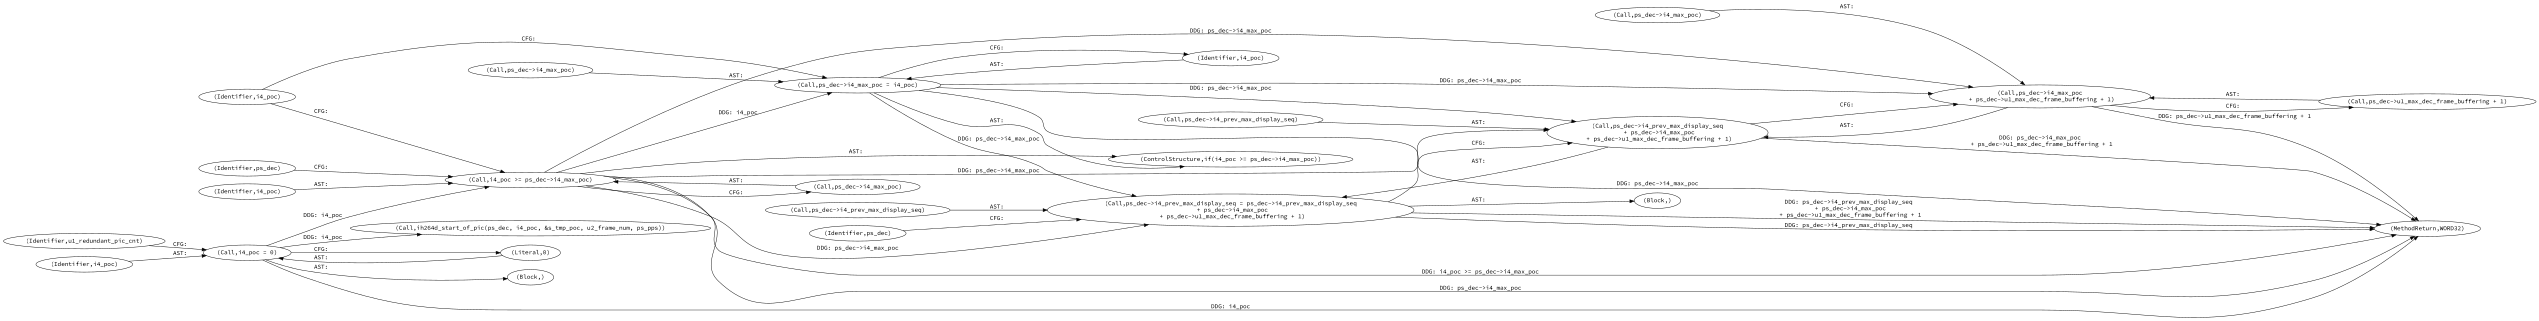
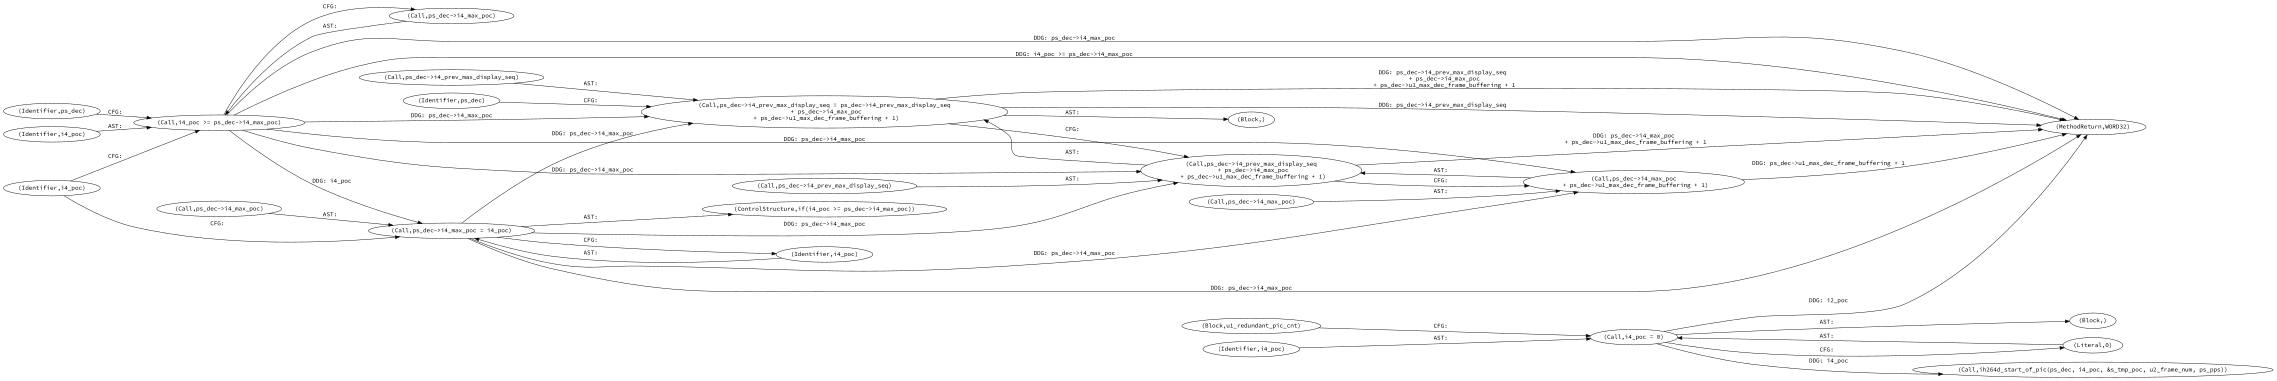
  digraph {
    fontname="Source Code Pro"
    rankdir=LR
    node [fontname="Source Code Pro"]
    edge [fontname="Source Code Pro"]
    n1 [label="(Call,ps_dec->i4_max_poc = i4_poc)"]
    n2 [label="(Call,ps_dec->i4_prev_max_display_seq = ps_dec->i4_prev_max_display_seq\n + ps_dec->i4_max_poc\n + ps_dec->u1_max_dec_frame_buffering + 1)"]
    n3 [label="(Call,ps_dec->i4_prev_max_display_seq\n + ps_dec->i4_max_poc\n + ps_dec->u1_max_dec_frame_buffering + 1)"]
    n4 [label="(Call,ps_dec->i4_max_poc\n + ps_dec->u1_max_dec_frame_buffering + 1)"]
    n5 [label="(MethodReturn,WORD32)"]
    n6 [label="(Identifier,i4_poc)"]
    n7 [label="(ControlStructure,if(i4_poc >= ps_dec->i4_max_poc))"]
    n8 [label="(Block,)"]
-   n9 [label="(Call,ps_dec->u1_max_dec_frame_buffering + 1)"]
    n10 [label="(Call,i4_poc >= ps_dec->i4_max_poc)"]
    n11 [label="(Call,ps_dec->i4_max_poc)"]
    n12 [label="(Call,i4_poc = 0)"]
    n13 [label="(Call,ih264d_start_of_pic(ps_dec, i4_poc, &s_tmp_poc, u2_frame_num, ps_pps))"]
    n14 [label="(Literal,0)"]
    n15 [label="(Block,)"]
    n16 [label="(Identifier,i4_poc)"]
-   n17 [label="(Identifier,u1_redundant_pic_cnt)"]
+   n17 [label="(Block,u1_redundant_pic_cnt)"]
    n18 [label="(Call,ps_dec->i4_prev_max_display_seq)"]
    n19 [label="(Call,ps_dec->i4_max_poc)"]
    n20 [label="(Identifier,i4_poc)"]
    n21 [label="(Call,ps_dec->i4_prev_max_display_seq)"]
    n22 [label="(Identifier,i4_poc)"]
    n23 [label="(Call,ps_dec->i4_max_poc)"]
    n24 [label="(Identifier,ps_dec)"]
    n25 [label="(Identifier,ps_dec)"]
    n1 -> n2 [label="DDG: ps_dec->i4_max_poc"]
    n1 -> n3 [label="DDG: ps_dec->i4_max_poc"]
    n1 -> n4 [label="DDG: ps_dec->i4_max_poc"]
    n1 -> n5 [label="DDG: ps_dec->i4_max_poc"]
    n1 -> n6 [label="CFG: "]
    n1 -> n7 [label="AST: "]
    n2 -> n3 [label="CFG: "]
    n2 -> n5 [label="DDG: ps_dec->i4_prev_max_display_seq\n + ps_dec->i4_max_poc\n + ps_dec->u1_max_dec_frame_buffering + 1"]
    n2 -> n5 [label="DDG: ps_dec->i4_prev_max_display_seq"]
    n2 -> n8 [label="AST: "]
    n3 -> n2 [label="AST: "]
    n3 -> n4 [label="CFG: "]
    n3 -> n5 [label="DDG: ps_dec->i4_max_poc\n + ps_dec->u1_max_dec_frame_buffering + 1"]
    n4 -> n3 [label="AST: "]
    n4 -> n5 [label="DDG: ps_dec->u1_max_dec_frame_buffering + 1"]
-   n4 -> n9 [label="CFG: "]
    n6 -> n1 [label="AST: "]
-   n9 -> n4 [label="AST: "]
    n10 -> n1 [label="DDG: i4_poc"]
    n10 -> n2 [label="DDG: ps_dec->i4_max_poc"]
    n10 -> n3 [label="DDG: ps_dec->i4_max_poc"]
    n10 -> n4 [label="DDG: ps_dec->i4_max_poc"]
    n10 -> n5 [label="DDG: ps_dec->i4_max_poc"]
    n10 -> n5 [label="DDG: i4_poc >= ps_dec->i4_max_poc"]
-   n10 -> n7 [label="AST: "]
    n10 -> n11 [label="CFG: "]
    n11 -> n10 [label="AST: "]
-   n12 -> n5 [label="DDG: i4_poc"]
-   n12 -> n10 [label="DDG: i4_poc"]
+   n12 -> n5 [label="DDG: i2_poc"]
    n12 -> n13 [label="DDG: i4_poc"]
    n12 -> n14 [label="CFG: "]
    n12 -> n15 [label="AST: "]
    n14 -> n12 [label="AST: "]
    n16 -> n10 [label="AST: "]
    n17 -> n12 [label="CFG: "]
    n18 -> n2 [label="AST: "]
    n19 -> n1 [label="AST: "]
    n20 -> n1 [label="CFG: "]
    n20 -> n10 [label="CFG: "]
    n21 -> n3 [label="AST: "]
    n22 -> n12 [label="AST: "]
    n23 -> n4 [label="AST: "]
    n24 -> n2 [label="CFG: "]
    n25 -> n10 [label="CFG: "]
  }
